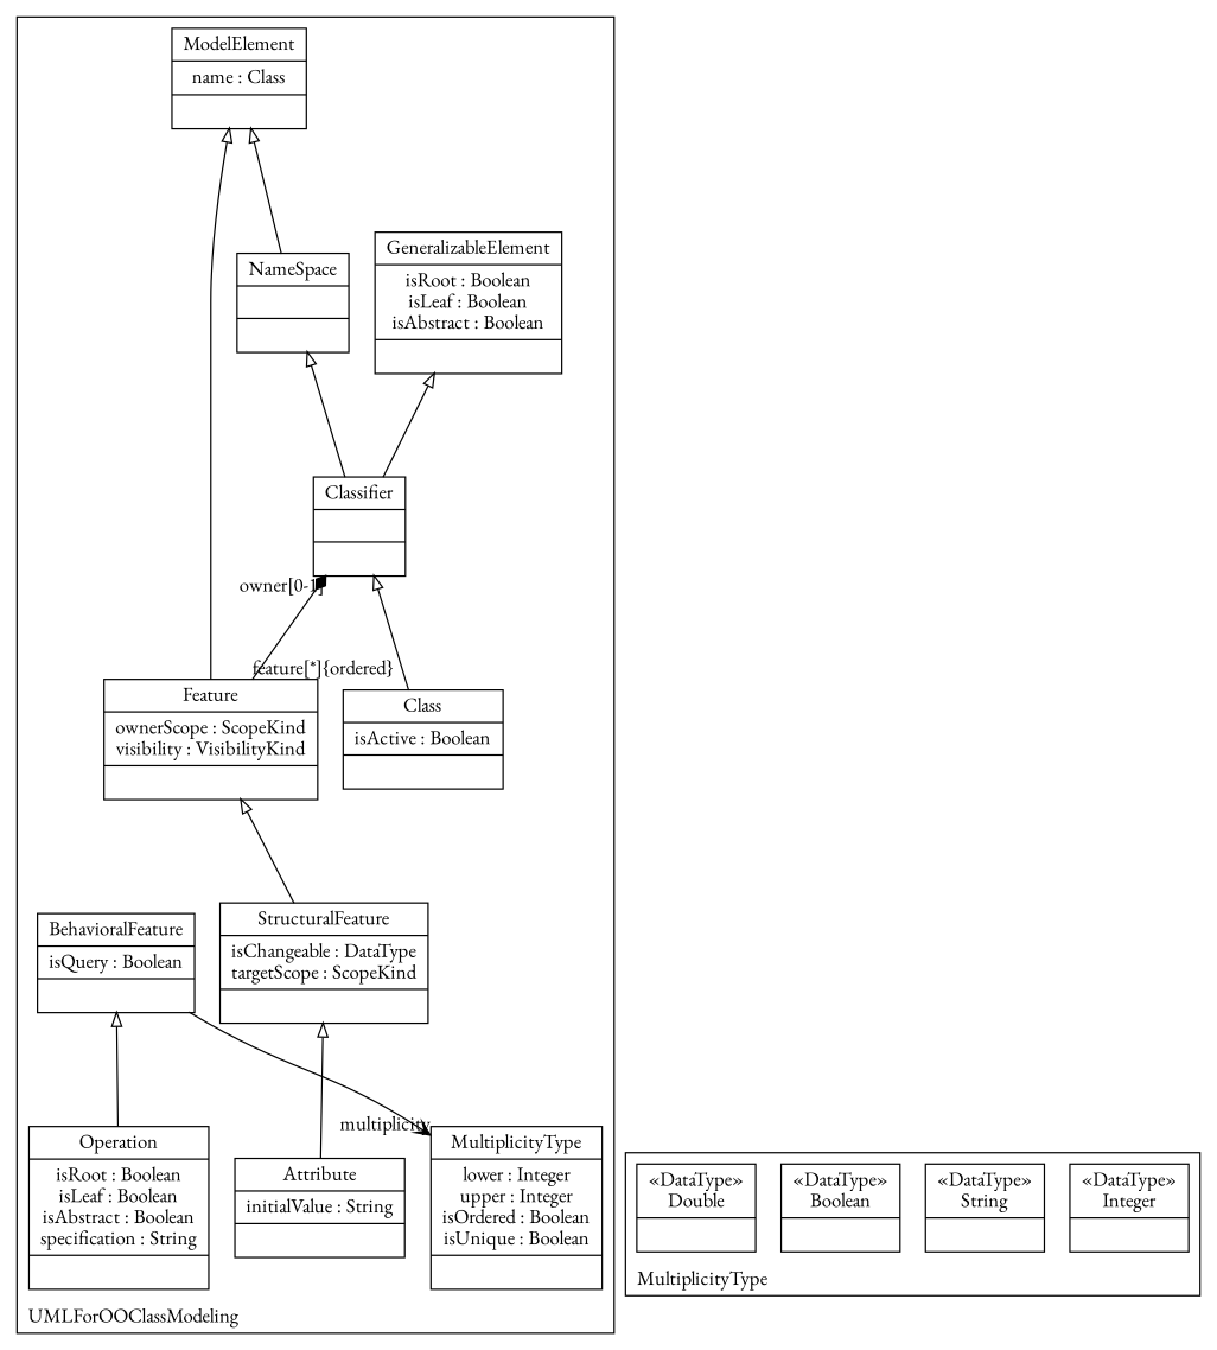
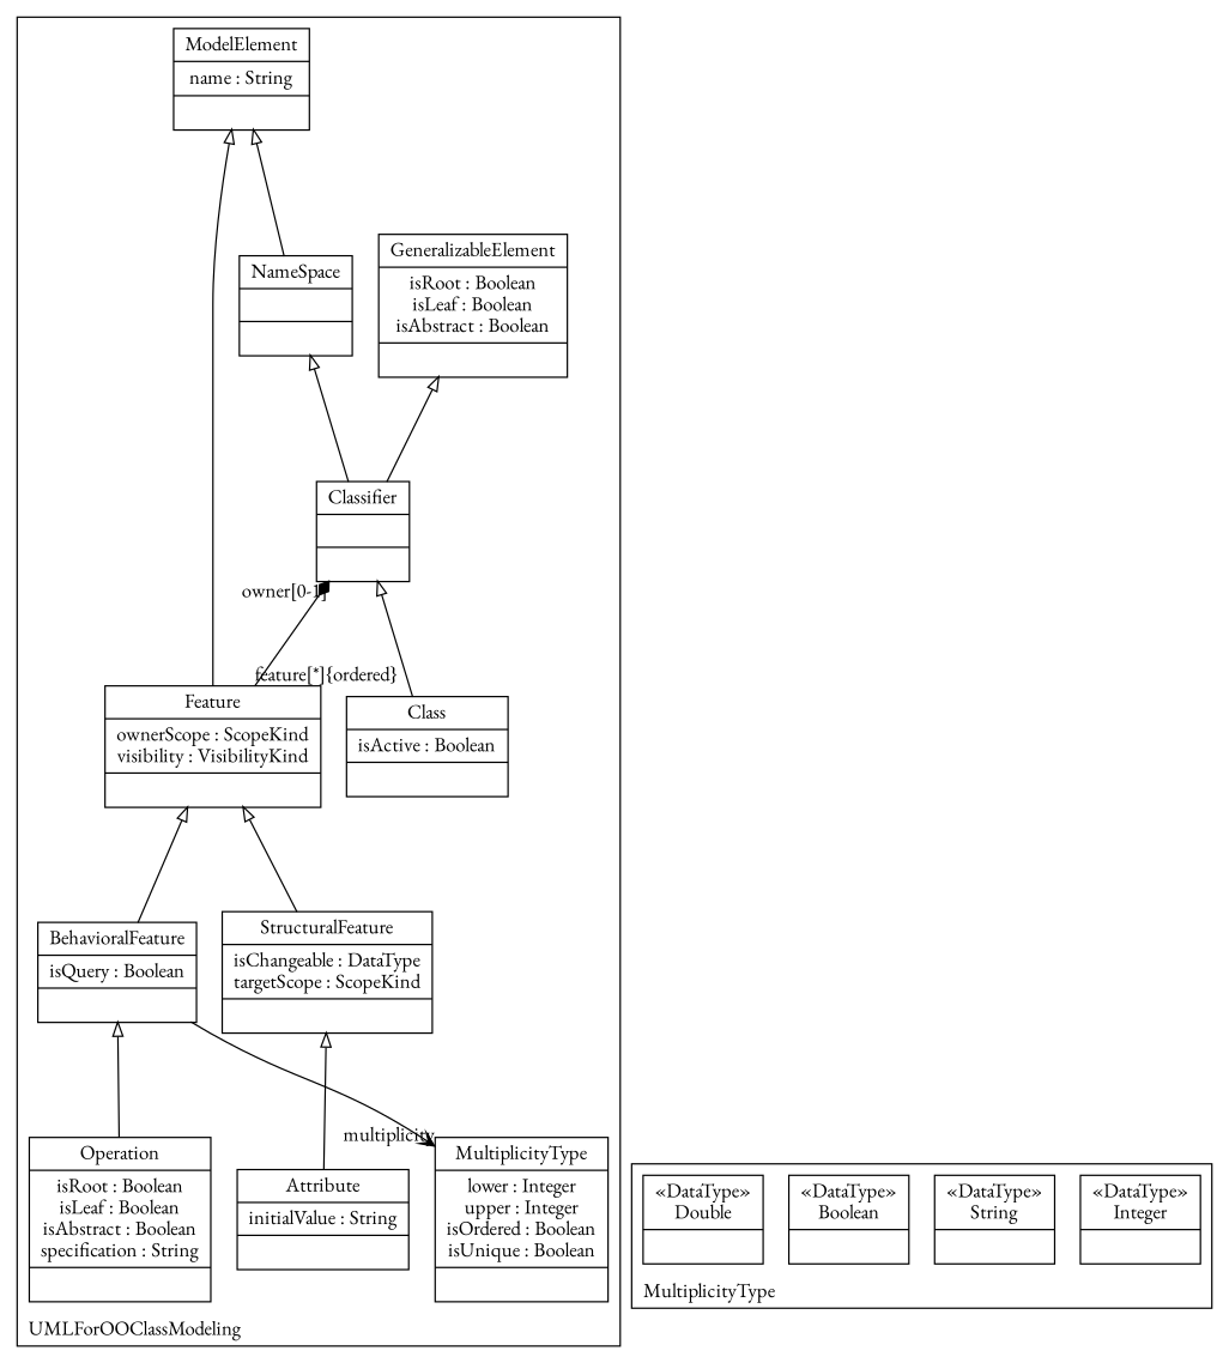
  digraph {
    compound=true
    fontname="EB Garamond"
    labeljust=l
    labelloc=t
    nodeSep=0.75
    rankdir=BT
    node [fontname="EB Garamond" shape=record]
    edge [arrowhead=onormal constraint=true fontname="EB Garamond" group=ModelElement minlen=2]
    n1 [label="{MultiplicityType|lower : Integer\nupper : Integer\nisOrdered : Boolean\nisUnique : Boolean| }"]
-   n2 [label="{ModelElement|name : Class| }"]
+   n2 [label="{ModelElement|name : String| }"]
    n3 [label="{Feature|ownerScope : ScopeKind\nvisibility : VisibilityKind| }"]
    n4 [label="{Classifier| | }"]
    n5 [label="{NameSpace| | }"]
    n6 [label="{GeneralizableElement|isRoot : Boolean\nisLeaf : Boolean\nisAbstract : Boolean| }"]
    n7 [label="{Class|isActive : Boolean| }"]
    n8 [label="{StructuralFeature|isChangeable : DataType\ntargetScope : ScopeKind| }"]
    n9 [label="{Attribute|initialValue : String| }"]
    n10 [label="{BehavioralFeature|isQuery : Boolean| }"]
    n11 [label="{Operation|isRoot : Boolean\nisLeaf : Boolean\nisAbstract : Boolean\nspecification : String| }"]
    n12 [label="{&#171;DataType&#187;\nInteger|}"]
    n13 [label="{&#171;DataType&#187;\nString|}"]
    n14 [label="{&#171;DataType&#187;\nBoolean|}"]
    n15 [label="{&#171;DataType&#187;\nDouble|}"]
    subgraph cluster_1 {
      color=black
      label=UMLForOOClassModeling
      n1
      n2
      n3
      n4
      n5
      n6
      n7
      n8
      n9
      n10
      n11
    }
    subgraph cluster_2 {
      color=black
      label=MultiplicityType
      n12
      n13
      n14
      n15
    }
    n3 -> n2
    n3 -> n4 [arrowhead=diamond arrowtail=none group=Classifier headlabel="owner[0-1]" taillabel="feature[*]{ordered}"]
    n4 -> n5 [group=NameSpace]
    n4 -> n6 [group=GeneralizableElement]
    n5 -> n2
    n7 -> n4 [group=Classifier]
    n8 -> n3 [group=Feature]
    n9 -> n8 [group=StructuralFeature]
    n10 -> n1 [arrowhead=vee arrowtail=none constraint=false group=MultiplicityType headlabel=multiplicity]
+   n10 -> n3 [group=Feature]
    n11 -> n10 [group=BehavioralFeature]
  }
